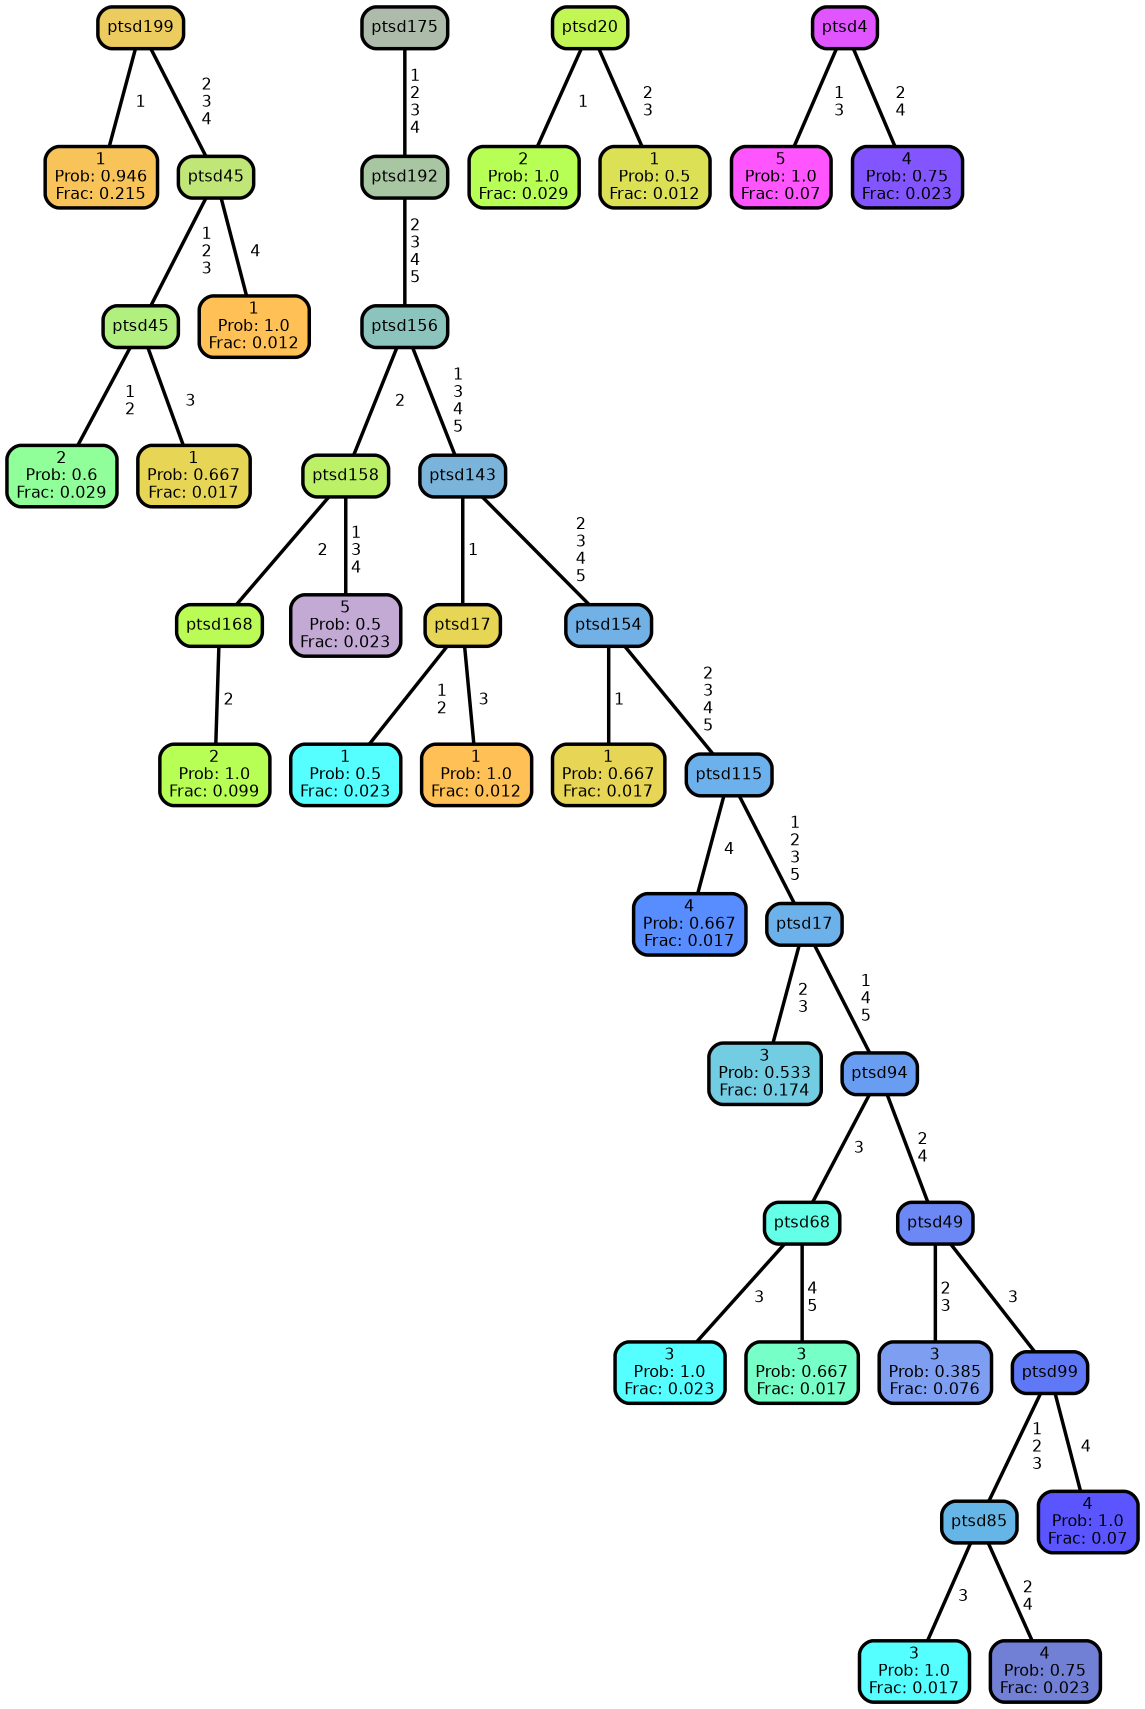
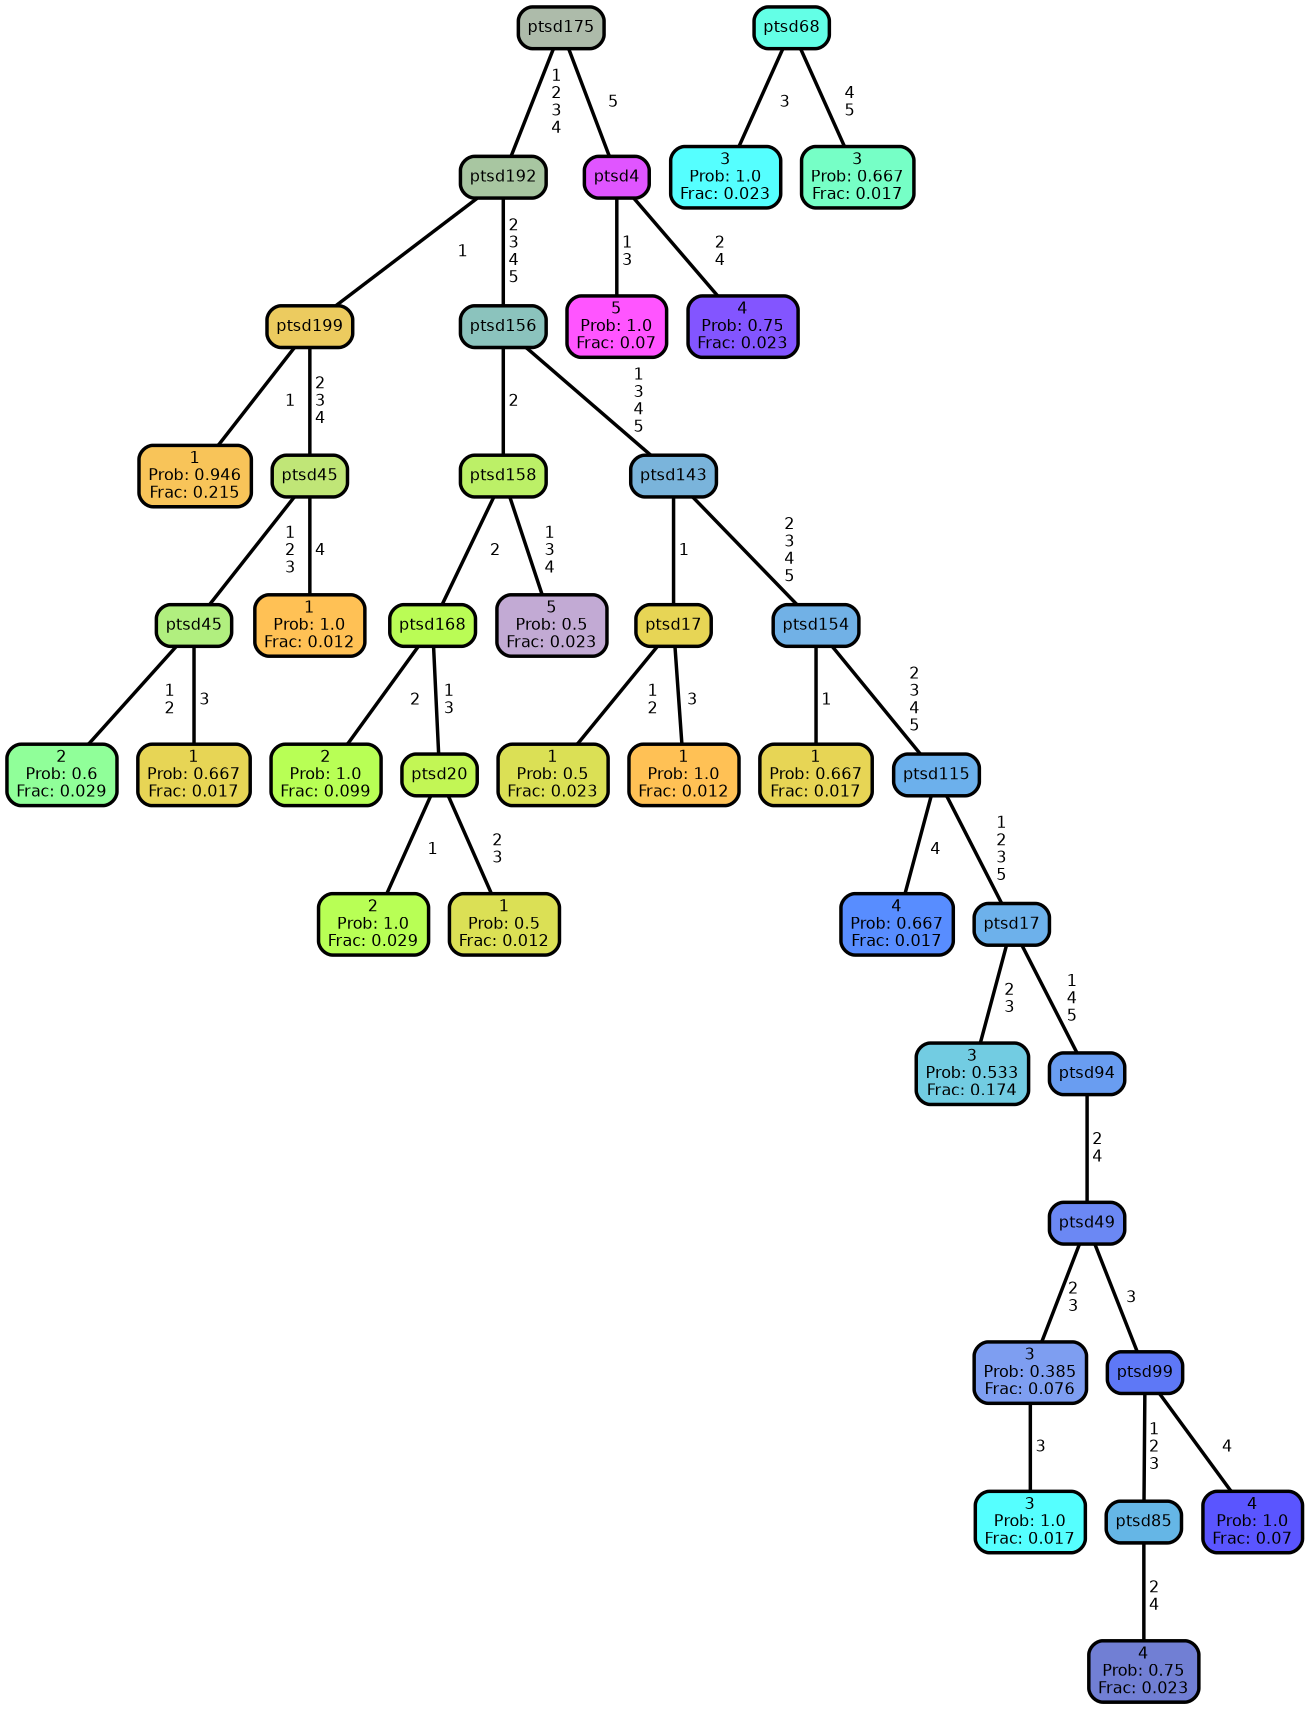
  graph {
    ranksep="0 equally"
    splines=straight
    node [color=black fillcolor="#e7d555" fontcolor=black fontname=helvetica penwidth=3 shape=box style="filled, rounded"]
    edge [color=black fontname=helvetica penwidth=3]
    n1 [fillcolor="#f8c459" label="1\nProb: 0.946\nFrac: 0.215"]
    n2 [fillcolor="#eccb5f" label=ptsd199]
    n3 [fillcolor="#c0e677" label=ptsd45]
    n4 [fillcolor="#b1ef7f" label=ptsd45]
    n5 [fillcolor="#ffc155" label="1\nProb: 1.0\nFrac: 0.012"]
    n6 [fillcolor="#90ff99" label="2\nProb: 0.6\nFrac: 0.029"]
    n7 [label="1\nProb: 0.667\nFrac: 0.017"]
    n8 [fillcolor="#a8c6a1" label=ptsd192]
    n9 [fillcolor="#8bc3bd" label=ptsd156]
    n10 [fillcolor="#bcf067" label=ptsd158]
    n11 [fillcolor="#7ab4db" label=ptsd143]
    n12 [fillcolor="#b8ff55" label="2\nProb: 1.0\nFrac: 0.099"]
    n13 [fillcolor="#bafc55" label=ptsd168]
    n14 [fillcolor="#c2f655" label=ptsd20]
    n15 [fillcolor="#b8ff55" label="2\nProb: 1.0\nFrac: 0.029"]
    n16 [fillcolor="#dbe055" label="1\nProb: 0.5\nFrac: 0.012"]
    n17 [fillcolor="#c2aad4" label="5\nProb: 0.5\nFrac: 0.023"]
    n18 [label=ptsd17]
    n19 [fillcolor="#71b1e6" label=ptsd154]
-   n20 [fillcolor="#55ffff" label="1\nProb: 0.5\nFrac: 0.023"]
+   n20 [fillcolor="#dbe055" label="1\nProb: 0.5\nFrac: 0.023"]
    n21 [fillcolor="#ffc155" label="1\nProb: 1.0\nFrac: 0.012"]
    n22 [label="1\nProb: 0.667\nFrac: 0.017"]
    n23 [fillcolor="#6cb0ec" label=ptsd115]
    n24 [fillcolor="#588dff" label="4\nProb: 0.667\nFrac: 0.017"]
    n25 [fillcolor="#6db1eb" label=ptsd17]
    n26 [fillcolor="#72cce2" label="3\nProb: 0.533\nFrac: 0.174"]
    n27 [fillcolor="#699df1" label=ptsd94]
    n28 [fillcolor="#63ffe6" label=ptsd68]
    n29 [fillcolor="#6b88f4" label=ptsd49]
    n30 [fillcolor="#55ffff" label="3\nProb: 1.0\nFrac: 0.023"]
    n31 [fillcolor="#76ffc6" label="3\nProb: 0.667\nFrac: 0.017"]
    n32 [fillcolor="#7e9ef1" label="3\nProb: 0.385\nFrac: 0.076"]
    n33 [fillcolor="#5e78f6" label=ptsd99]
    n34 [fillcolor="#65b6e6" label=ptsd85]
    n35 [fillcolor="#5a55ff" label="4\nProb: 1.0\nFrac: 0.07"]
    n36 [fillcolor="#55ffff" label="3\nProb: 1.0\nFrac: 0.017"]
    n37 [fillcolor="#717fd4" label="4\nProb: 0.75\nFrac: 0.023"]
    n38 [fillcolor="#adbbaa" label=ptsd175]
    n39 [fillcolor="#e055ff" label=ptsd4]
    n40 [fillcolor="#ff55ff" label="5\nProb: 1.0\nFrac: 0.07"]
    n41 [fillcolor="#8355ff" label="4\nProb: 0.75\nFrac: 0.023"]
    subgraph sub_1 {
      rank=same
    }
    n2 -- n1 [label=" 1"]
    n2 -- n3 [label=" 2\n 3\n 4"]
    n3 -- n4 [label=" 1\n 2\n 3"]
    n3 -- n5 [label=" 4"]
    n4 -- n6 [label=" 1\n 2"]
    n4 -- n7 [label=" 3"]
+   n8 -- n2 [label=" 1"]
    n8 -- n9 [label=" 2\n 3\n 4\n 5"]
    n9 -- n10 [label=" 2"]
    n9 -- n11 [label=" 1\n 3\n 4\n 5"]
    n10 -- n13 [label=" 2"]
    n10 -- n17 [label=" 1\n 3\n 4"]
    n11 -- n18 [label=" 1"]
    n11 -- n19 [label=" 2\n 3\n 4\n 5"]
    n13 -- n12 [label=" 2"]
+   n13 -- n14 [label=" 1\n 3"]
    n14 -- n15 [label=" 1"]
    n14 -- n16 [label=" 2\n 3"]
    n18 -- n20 [label=" 1\n 2"]
    n18 -- n21 [label=" 3"]
    n19 -- n22 [label=" 1"]
    n19 -- n23 [label=" 2\n 3\n 4\n 5"]
    n23 -- n24 [label=" 4"]
    n23 -- n25 [label=" 1\n 2\n 3\n 5"]
    n25 -- n26 [label=" 2\n 3"]
    n25 -- n27 [label=" 1\n 4\n 5"]
-   n27 -- n28 [label=" 3"]
    n27 -- n29 [label=" 2\n 4"]
    n28 -- n30 [label=" 3"]
    n28 -- n31 [label=" 4\n 5"]
    n29 -- n32 [label=" 2\n 3"]
    n29 -- n33 [label=" 3"]
    n33 -- n34 [label=" 1\n 2\n 3"]
    n33 -- n35 [label=" 4"]
-   n34 -- n36 [label=" 3"]
+   n32 -- n36 [label=" 3"]
    n34 -- n37 [label=" 2\n 4"]
    n38 -- n8 [label=" 1\n 2\n 3\n 4"]
+   n38 -- n39 [label=" 5"]
    n39 -- n40 [label=" 1\n 3"]
    n39 -- n41 [label=" 2\n 4"]
  }
